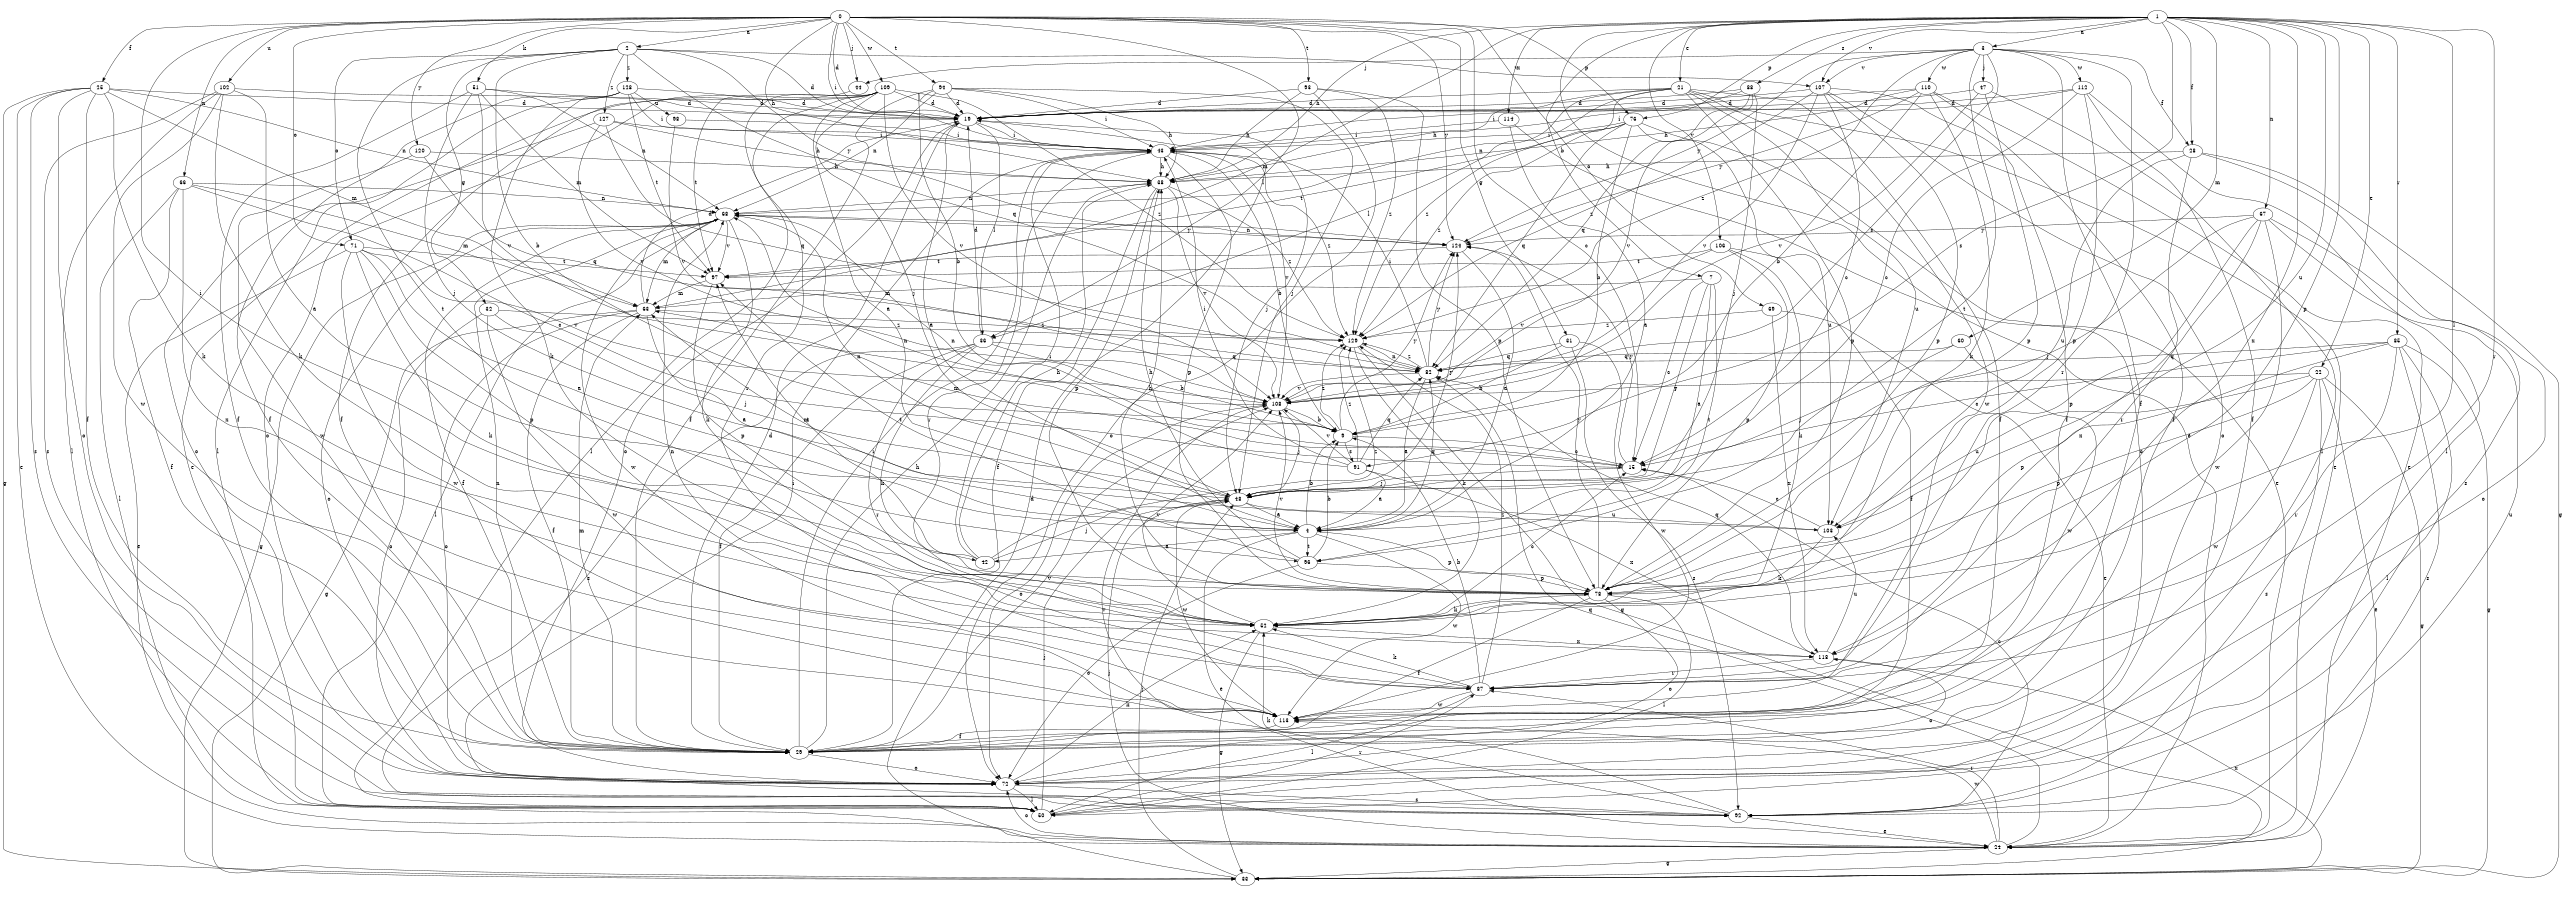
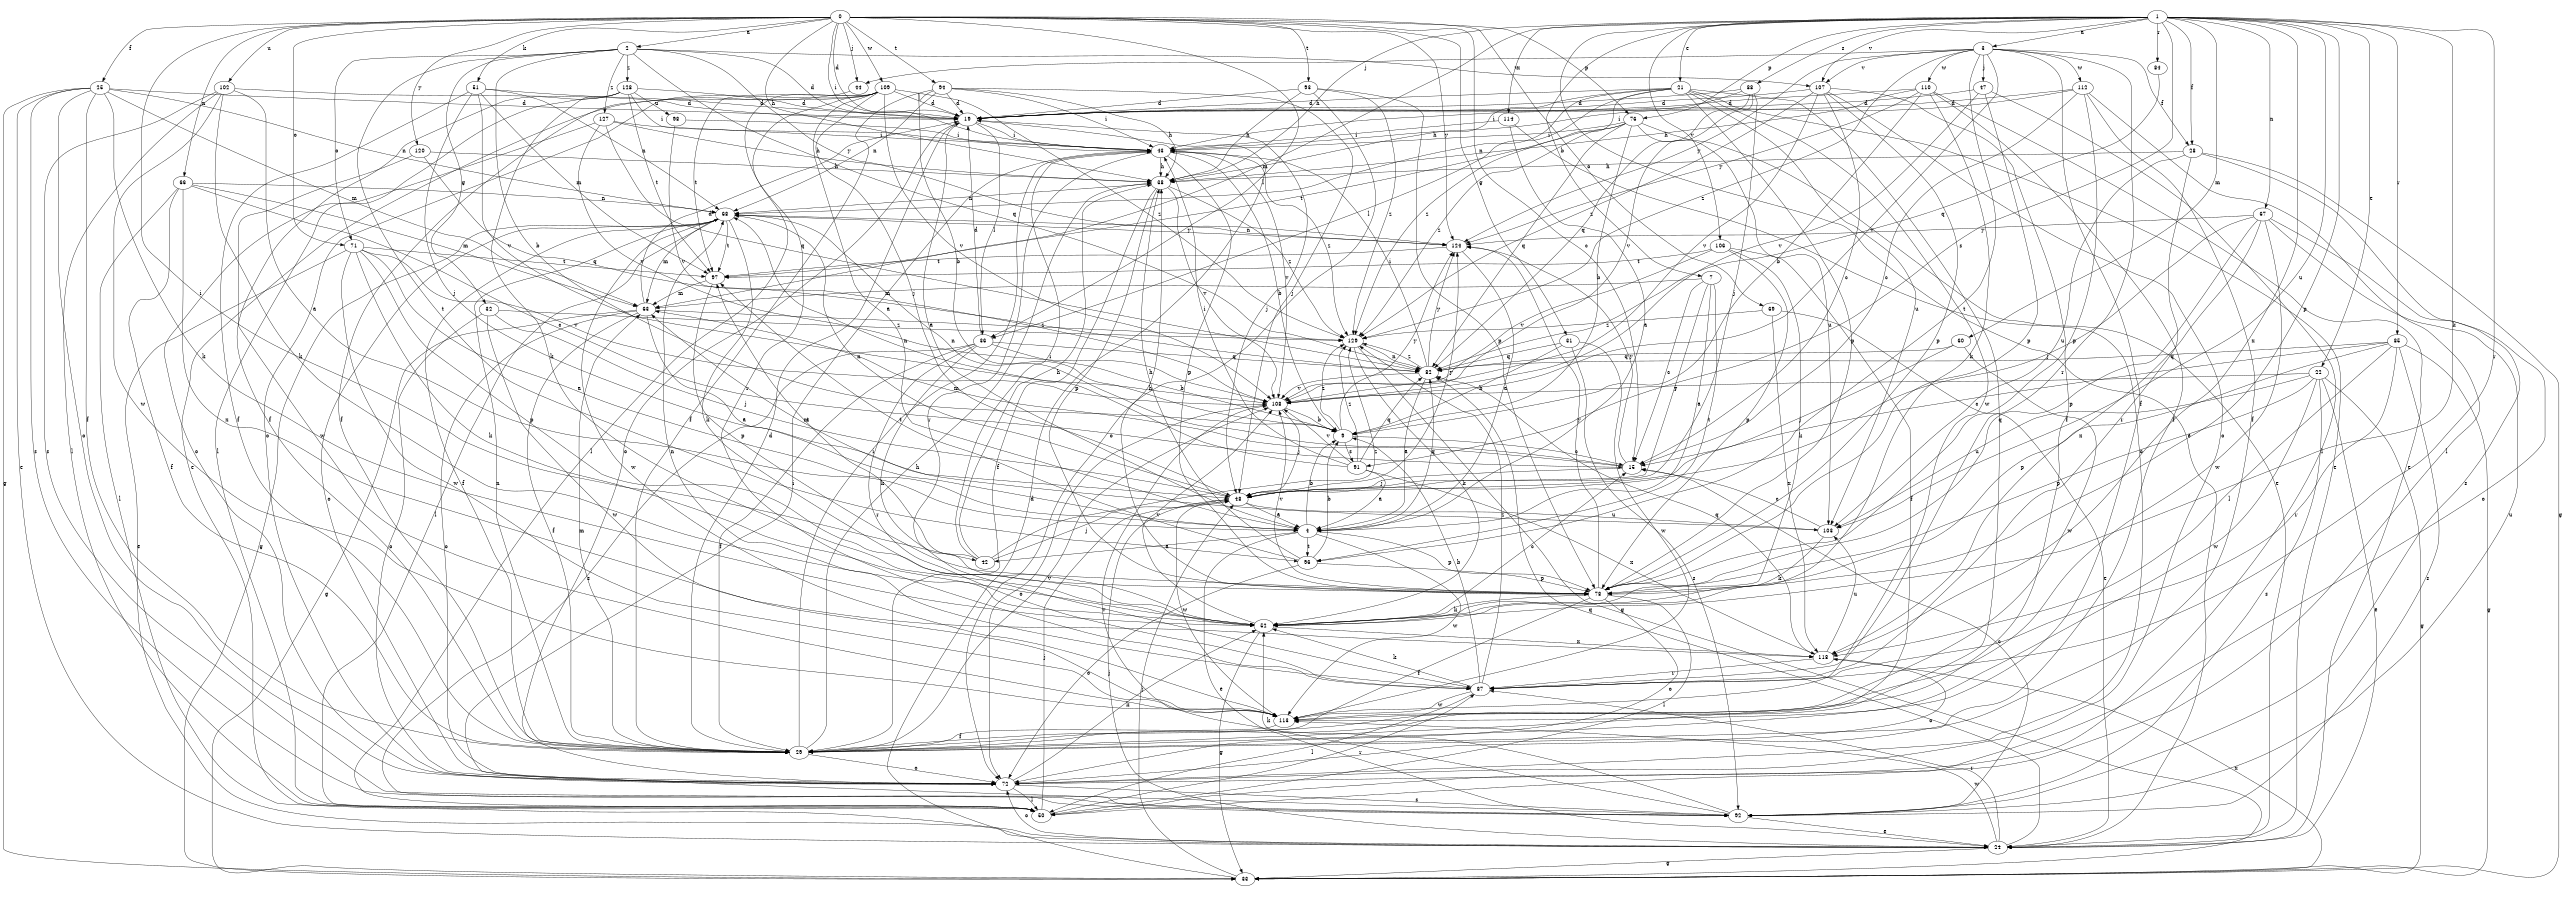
  strict digraph {
    0
    2
    15
    19
    25
    31
    38
    42
    43
    44
    51
    n12 [label=36]
    66
    69
    71
    76
    93
    94
    102
    109
    120
    124
    107
    9
    32
    82
    96
    127
    128
    63
    48
    68
    4
    72
    24
    52
    29
    33
    92
    113
    78
    108
    129
    97
    87
    118
    n47 [label=50]
    103
    98
    1
    3
    7
    21
    22
    28
    60
    67
+   84
    85
    88
    91
    106
    114
    47
    110
    112
    0 -> 2 [label=a]
    0 -> 15 [label=c]
    0 -> 19 [label=d]
    0 -> 25 [label=f]
    0 -> 31 [label=g]
    0 -> 38 [label=h]
    0 -> 42 [label=i]
    0 -> 43 [label=i]
    0 -> 44 [label=j]
    0 -> 51 [label=k]
    0 -> n12 [label=l]
    0 -> 66 [label=n]
    0 -> 69 [label=o]
    0 -> 71 [label=o]
    0 -> 76 [label=p]
    0 -> 93 [label=t]
    0 -> 94 [label=t]
    0 -> 102 [label=u]
    0 -> 109 [label=w]
    0 -> 120 [label=y]
    0 -> 124 [label=y]
    2 -> 19 [label=d]
    2 -> 71 [label=o]
    2 -> 124 [label=y]
    2 -> 107 [label=v]
    2 -> 9 [label=b]
    2 -> 32 [label=g]
    2 -> 82 [label=q]
    2 -> 96 [label=t]
    2 -> 127 [label=z]
    2 -> 128 [label=z]
    15 -> 124 [label=y]
    15 -> 63 [label=m]
    15 -> 48 [label=j]
    15 -> 68 [label=n]
    19 -> 43 [label=i]
    19 -> n12 [label=l]
    19 -> 48 [label=j]
    19 -> 4 [label=a]
    19 -> 72 [label=o]
    25 -> 19 [label=d]
    25 -> 63 [label=m]
    25 -> 68 [label=n]
    25 -> 72 [label=o]
    25 -> 24 [label=e]
    25 -> 52 [label=k]
    25 -> 29 [label=f]
    25 -> 33 [label=g]
    25 -> 92 [label=s]
    31 -> 9 [label=b]
    31 -> 82 [label=q]
    31 -> 92 [label=s]
    31 -> 113 [label=w]
    38 -> 68 [label=n]
    38 -> 29 [label=f]
    38 -> 78 [label=p]
    38 -> 108 [label=v]
    38 -> 129 [label=z]
    42 -> 38 [label=h]
    42 -> 43 [label=i]
    42 -> 48 [label=j]
    42 -> 129 [label=z]
    42 -> 97 [label=t]
    43 -> 38 [label=h]
    43 -> 9 [label=b]
    43 -> 78 [label=p]
    43 -> 108 [label=v]
    43 -> 129 [label=z]
    43 -> 87 [label=r]
    44 -> 29 [label=f]
    51 -> 19 [label=d]
    51 -> 48 [label=j]
    51 -> 68 [label=n]
    51 -> 29 [label=f]
    51 -> 108 [label=v]
    51 -> 97 [label=m]
    n12 -> 19 [label=d]
    n12 -> 9 [label=b]
    n12 -> 82 [label=q]
    n12 -> 52 [label=k]
    n12 -> 29 [label=f]
    n12 -> 92 [label=s]
    n12 -> 87 [label=r]
    66 -> 15 [label=c]
    66 -> 63 [label=m]
    66 -> 68 [label=n]
    66 -> 29 [label=f]
    66 -> 118 [label=x]
    66 -> n47 [label=l]
    69 -> 24 [label=e]
    69 -> 129 [label=z]
    69 -> 118 [label=x]
    71 -> 4 [label=a]
    71 -> 24 [label=e]
    71 -> 52 [label=k]
    71 -> 113 [label=w]
    71 -> 78 [label=p]
    71 -> 108 [label=v]
    71 -> 97 [label=t]
    76 -> 43 [label=i]
    76 -> 9 [label=b]
    76 -> 82 [label=q]
    76 -> 72 [label=o]
    76 -> 129 [label=z]
    76 -> 97 [label=t]
    76 -> 103 [label=u]
    93 -> 19 [label=d]
    93 -> 38 [label=h]
    93 -> 72 [label=o]
    93 -> 78 [label=p]
    93 -> 129 [label=z]
    94 -> 19 [label=d]
    94 -> 38 [label=h]
    94 -> 43 [label=i]
    94 -> 9 [label=b]
    94 -> 48 [label=j]
    94 -> 68 [label=n]
    94 -> 29 [label=f]
    102 -> 19 [label=d]
    102 -> 4 [label=a]
    102 -> 52 [label=k]
    102 -> 92 [label=s]
    102 -> 113 [label=w]
    102 -> n47 [label=l]
    109 -> 19 [label=d]
    109 -> 48 [label=j]
    109 -> 4 [label=a]
    109 -> 72 [label=o]
    109 -> 24 [label=e]
    109 -> 108 [label=v]
    109 -> 129 [label=z]
    109 -> 97 [label=t]
    109 -> 87 [label=r]
    109 -> n47 [label=l]
    120 -> 38 [label=h]
    120 -> 82 [label=q]
    120 -> 113 [label=w]
    124 -> 68 [label=n]
    124 -> 4 [label=a]
    124 -> 97 [label=t]
    107 -> 15 [label=c]
    107 -> 19 [label=d]
    107 -> 72 [label=o]
    107 -> 29 [label=f]
    107 -> 78 [label=p]
    107 -> 108 [label=v]
    107 -> 129 [label=z]
    9 -> 15 [label=c]
    9 -> 124 [label=y]
    9 -> 129 [label=z]
    9 -> 91 [label=s]
    32 -> 48 [label=j]
    32 -> 72 [label=o]
    32 -> 113 [label=w]
    32 -> 129 [label=z]
    82 -> 43 [label=i]
    82 -> 124 [label=y]
    82 -> 4 [label=a]
    82 -> 108 [label=v]
    82 -> 129 [label=z]
    96 -> 38 [label=h]
    96 -> 9 [label=b]
    96 -> 72 [label=o]
    96 -> 78 [label=p]
    96 -> 97 [label=t]
    127 -> 38 [label=h]
    127 -> 43 [label=i]
    127 -> 82 [label=q]
    127 -> 72 [label=o]
    127 -> 108 [label=v]
    128 -> 19 [label=d]
    128 -> 43 [label=i]
    128 -> 52 [label=k]
    128 -> 29 [label=f]
    128 -> 97 [label=t]
    128 -> n47 [label=l]
    128 -> 98 [label=u]
    63 -> 19 [label=d]
    63 -> 4 [label=a]
    63 -> 72 [label=o]
    63 -> 29 [label=f]
    63 -> 33 [label=g]
    63 -> 129 [label=z]
    48 -> 124 [label=y]
    48 -> 68 [label=n]
    48 -> 4 [label=a]
    48 -> 113 [label=w]
    48 -> 103 [label=u]
    68 -> 124 [label=y]
    68 -> 63 [label=m]
    68 -> 72 [label=o]
    68 -> 52 [label=k]
    68 -> 29 [label=f]
    68 -> 33 [label=g]
    68 -> 113 [label=w]
-   68 -> 97 [label=v]
+   68 -> 97 [label=t]
    68 -> n47 [label=l]
    4 -> 42 [label=a]
    4 -> 9 [label=b]
    4 -> 82 [label=q]
    4 -> 96 [label=t]
    4 -> 24 [label=e]
    4 -> 113 [label=w]
    4 -> 78 [label=p]
    72 -> 52 [label=k]
    72 -> 92 [label=s]
    72 -> n47 [label=l]
    24 -> 82 [label=q]
    24 -> 48 [label=j]
    24 -> 72 [label=o]
    24 -> 33 [label=g]
    24 -> 113 [label=w]
    24 -> 87 [label=r]
    52 -> 15 [label=c]
    52 -> 33 [label=g]
    52 -> 108 [label=v]
    52 -> 118 [label=x]
    29 -> 19 [label=d]
    29 -> 38 [label=h]
    29 -> 43 [label=i]
    29 -> 63 [label=m]
    29 -> 68 [label=n]
    29 -> 72 [label=o]
    29 -> 108 [label=v]
    33 -> 19 [label=d]
    33 -> 48 [label=j]
    33 -> 118 [label=x]
    92 -> 15 [label=c]
    92 -> 43 [label=i]
    92 -> 24 [label=e]
    92 -> 52 [label=k]
    92 -> 108 [label=v]
    113 -> 29 [label=f]
    78 -> 38 [label=h]
    78 -> 124 [label=y]
    78 -> 72 [label=o]
    78 -> 52 [label=k]
    78 -> 29 [label=f]
    78 -> 108 [label=v]
    78 -> n47 [label=l]
    108 -> 9 [label=b]
    108 -> 48 [label=j]
    108 -> 72 [label=o]
    129 -> 82 [label=n]
    129 -> 52 [label=k]
    129 -> 33 [label=g]
    97 -> 63 [label=m]
    97 -> 78 [label=p]
    87 -> 9 [label=b]
    87 -> 68 [label=n]
    87 -> 52 [label=k]
    87 -> 113 [label=w]
    87 -> 129 [label=z]
    87 -> n47 [label=l]
    118 -> 82 [label=q]
    118 -> 72 [label=o]
    118 -> 87 [label=r]
    118 -> 103 [label=u]
    n47 -> 48 [label=j]
    n47 -> 87 [label=r]
    103 -> 15 [label=c]
    103 -> 63 [label=m]
    103 -> 52 [label=k]
    98 -> 43 [label=i]
    98 -> 108 [label=v]
    1 -> 38 [label=h]
    1 -> 76 [label=p]
    1 -> 107 [label=v]
    1 -> 63 [label=m]
    1 -> 24 [label=e]
-   1 -> 52 [label=l]
+   1 -> 52 [label=k]
    1 -> 78 [label=p]
    1 -> 87 [label=r]
    1 -> 118 [label=x]
    1 -> 103 [label=u]
    1 -> 3 [label=a]
    1 -> 7 [label=b]
    1 -> 21 [label=e]
    1 -> 22 [label=e]
    1 -> 28 [label=f]
    1 -> 60 [label=m]
    1 -> 67 [label=n]
+   1 -> 84 [label=r]
    1 -> 85 [label=r]
    1 -> 88 [label=s]
    1 -> 91 [label=s]
    1 -> 106 [label=v]
    1 -> 114 [label=x]
    3 -> 44 [label=j]
    3 -> 124 [label=y]
    3 -> 107 [label=v]
    3 -> 96 [label=t]
    3 -> 29 [label=f]
-   3 -> 108 [label=s]
+   3 -> 108 [label=v]
    3 -> 129 [label=z]
    3 -> 87 [label=r]
    3 -> 28 [label=f]
    3 -> 47 [label=j]
    3 -> 110 [label=w]
    3 -> 112 [label=w]
    7 -> 15 [label=c]
    7 -> 96 [label=t]
    7 -> 63 [label=m]
    7 -> 48 [label=j]
    7 -> 4 [label=a]
    21 -> 19 [label=d]
    21 -> 38 [label=h]
    21 -> n12 [label=l]
    21 -> 68 [label=n]
    21 -> 24 [label=e]
-   21 -> 29 [label=f]
+   21 -> 29 [label=q]
    21 -> 113 [label=w]
    21 -> 78 [label=p]
    21 -> 129 [label=z]
    21 -> 103 [label=u]
    22 -> 24 [label=e]
    22 -> 33 [label=g]
    22 -> 92 [label=s]
    22 -> 113 [label=w]
    22 -> 78 [label=p]
    22 -> 108 [label=v]
    22 -> 103 [label=u]
    28 -> 38 [label=h]
    28 -> 33 [label=g]
    28 -> 92 [label=s]
    28 -> 87 [label=r]
    28 -> 103 [label=u]
    60 -> 82 [label=q]
    60 -> 48 [label=j]
    60 -> 113 [label=w]
    67 -> 124 [label=y]
    67 -> 48 [label=j]
    67 -> 72 [label=o]
    67 -> 92 [label=u]
    67 -> 113 [label=w]
    67 -> 78 [label=p]
    67 -> 118 [label=x]
+   84 -> 82 [label=q]
    85 -> 15 [label=c]
    85 -> 82 [label=q]
    85 -> 33 [label=g]
    85 -> 92 [label=s]
    85 -> 78 [label=p]
    85 -> 87 [label=r]
-   85 -> n47 [label=l]
+   85 -> 118 [label=l]
    88 -> 19 [label=d]
    88 -> 43 [label=i]
    88 -> 82 [label=q]
    88 -> 48 [label=j]
    88 -> 108 [label=v]
    91 -> 43 [label=i]
    91 -> 82 [label=q]
    91 -> 68 [label=n]
    91 -> 4 [label=a]
    91 -> 108 [label=v]
    91 -> 129 [label=z]
    91 -> 118 [label=x]
    106 -> 52 [label=k]
    106 -> 29 [label=f]
    106 -> 78 [label=p]
    106 -> 108 [label=v]
    106 -> 97 [label=t]
    114 -> 43 [label=i]
    114 -> 4 [label=a]
    114 -> 24 [label=e]
    47 -> 19 [label=d]
    47 -> 78 [label=p]
    47 -> 108 [label=v]
    47 -> n47 [label=l]
    110 -> 19 [label=d]
    110 -> 38 [label=h]
    110 -> 124 [label=y]
    110 -> 9 [label=b]
    110 -> 24 [label=e]
    110 -> 52 [label=k]
    110 -> 29 [label=f]
    112 -> 15 [label=c]
    112 -> 19 [label=d]
    112 -> 43 [label=i]
    112 -> 29 [label=f]
    112 -> 78 [label=p]
    112 -> n47 [label=l]
  }
